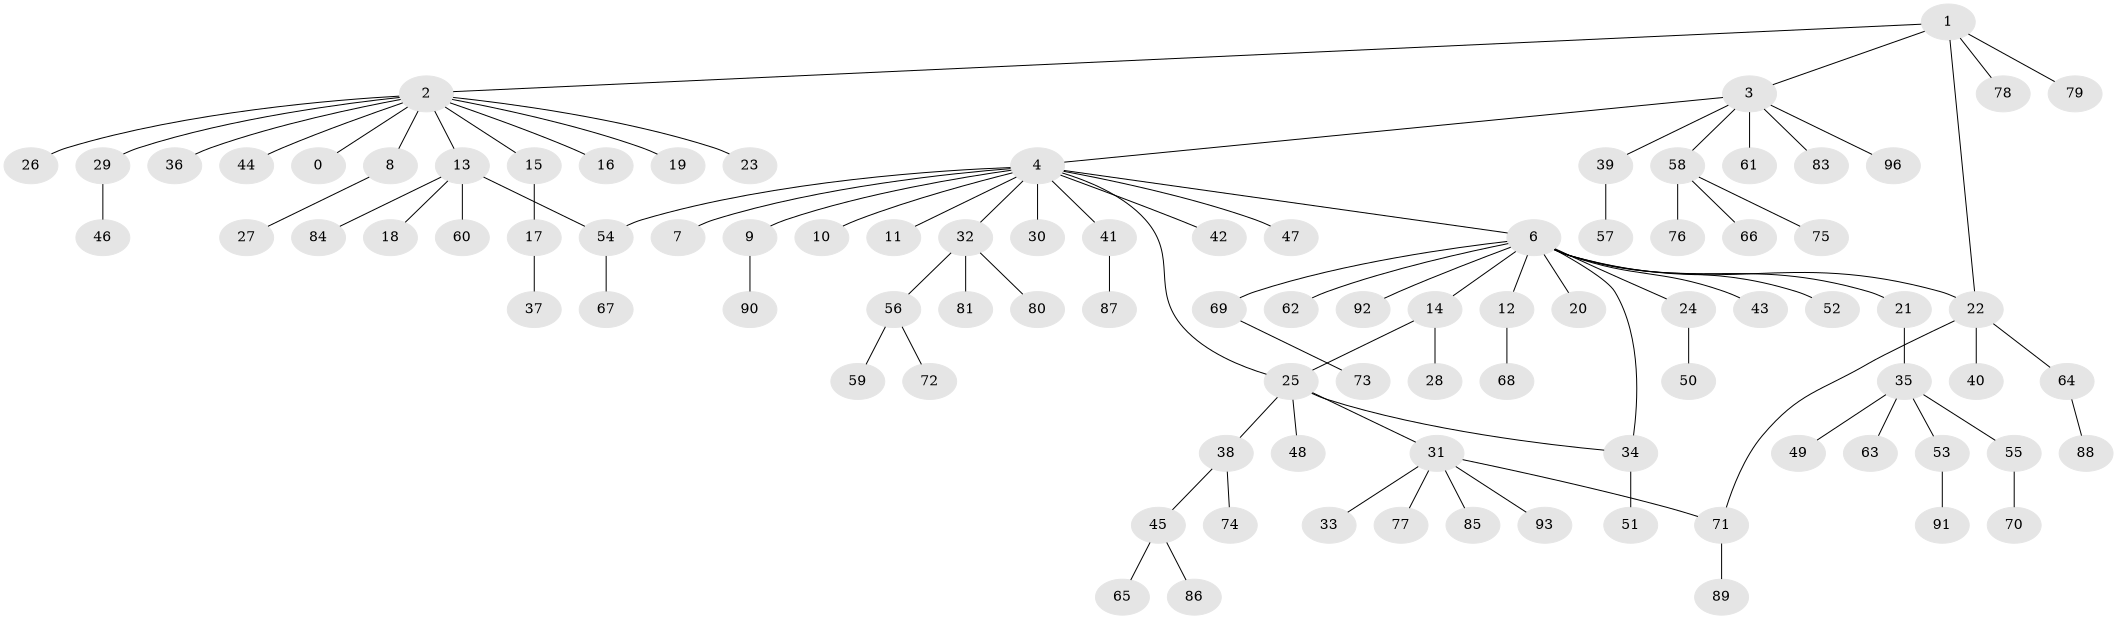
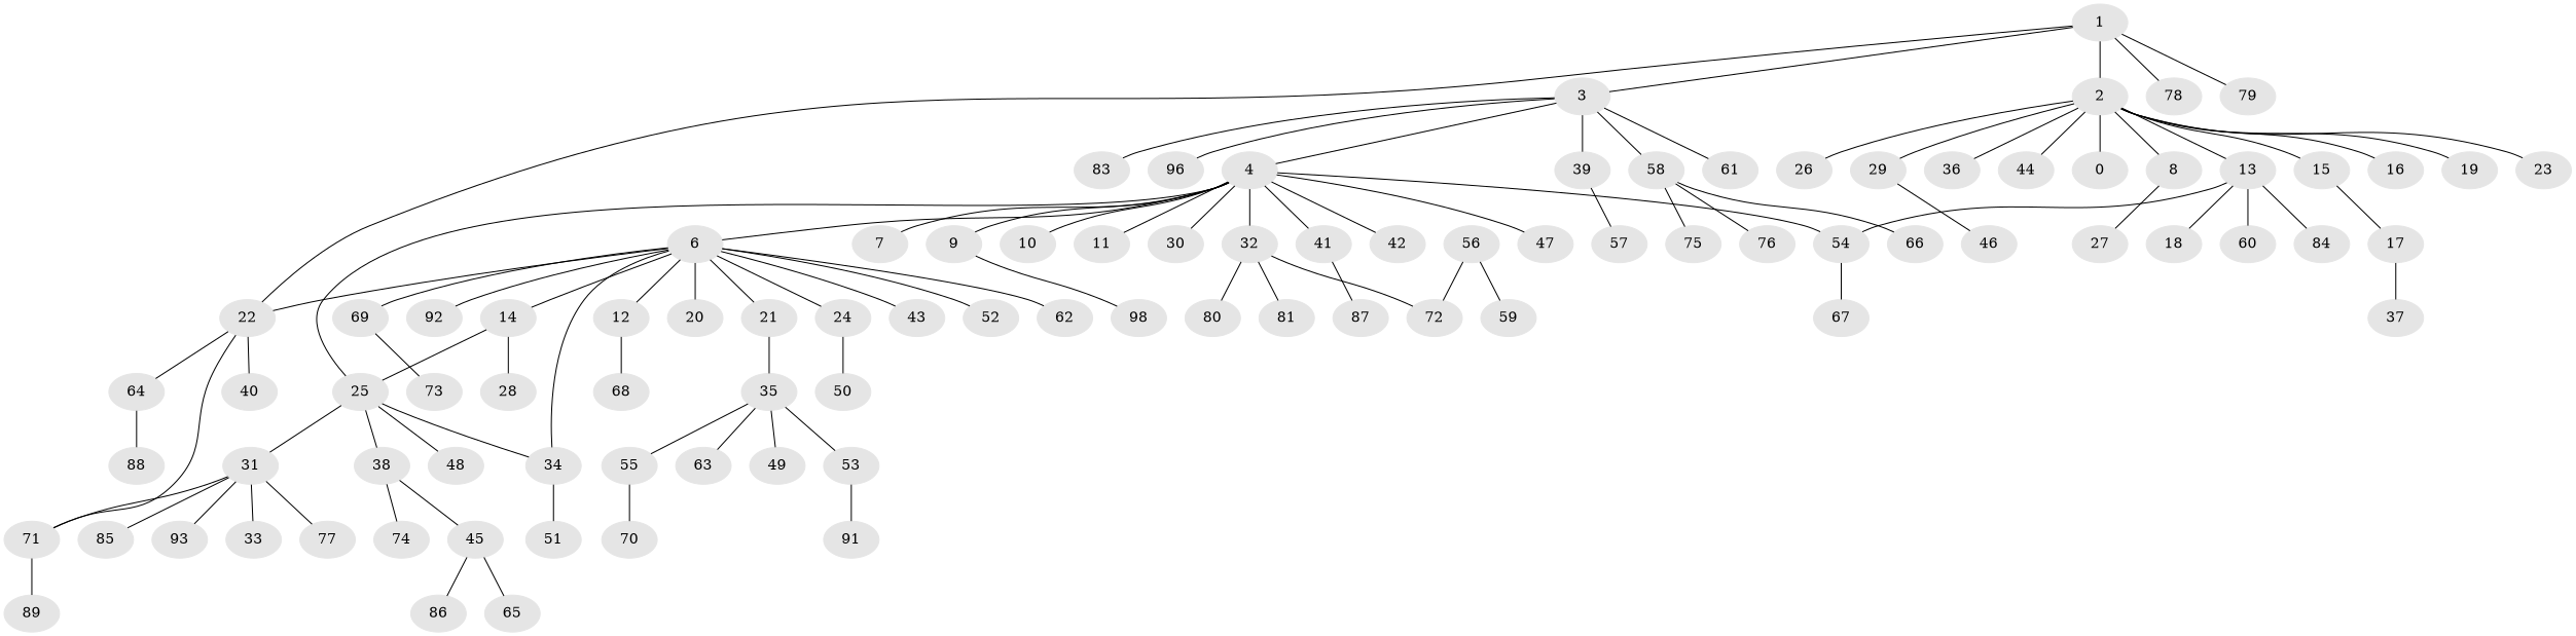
  graph {
    fontname="DejaVu Serif"
    node [color=gray90 fontname="DejaVu Serif" style=filled]
    edge [fontname="DejaVu Serif"]
    1
    2
    3
    22
    78
    79
    n7 [label=0]
    8
    13
    15
    16
    19
    23
    26
    29
    36
    44
    4
    39
    58
    61
    83
    n23 [label=96]
    40
    64
    71
    27
    54
    18
    60
    84
    17
    46
    6
    7
    9
    10
    11
    25
    30
    32
    41
    42
    47
    57
    66
    75
    76
    12
    14
    20
    21
    24
    34
    43
    52
    62
    69
    92
-   90
+   90 [label=98]
    31
    38
    48
    56
    80
    81
    87
    67
    68
    28
    35
    50
    51
    73
    37
    49
    53
    55
    63
    88
    89
    33
    77
    85
    93
    45
    74
    59
    72
    91
    70
    65
    86
    1 -- 2
    1 -- 3
    1 -- 22
    1 -- 78
    1 -- 79
    2 -- n7
    2 -- 8
    2 -- 13
    2 -- 15
    2 -- 16
    2 -- 19
    2 -- 23
    2 -- 26
    2 -- 29
    2 -- 36
    2 -- 44
    3 -- 4
    3 -- 39
    3 -- 58
    3 -- 61
    3 -- 83
    3 -- n23
    22 -- 40
    22 -- 64
    22 -- 71
    8 -- 27
    13 -- 54
    13 -- 18
    13 -- 60
    13 -- 84
    15 -- 17
    29 -- 46
    4 -- 54
    4 -- 6
    4 -- 7
    4 -- 9
    4 -- 10
    4 -- 11
    4 -- 25
    4 -- 30
    4 -- 32
    4 -- 41
    4 -- 42
    4 -- 47
    39 -- 57
    58 -- 66
    58 -- 75
    58 -- 76
    64 -- 88
    71 -- 89
    54 -- 67
    17 -- 37
    6 -- 22
    6 -- 12
    6 -- 14
    6 -- 20
    6 -- 21
    6 -- 24
    6 -- 34
    6 -- 43
    6 -- 52
    6 -- 62
    6 -- 69
    6 -- 92
    9 -- 90
    25 -- 34
    25 -- 31
    25 -- 38
    25 -- 48
-   32 -- 56
+   32 -- 72
    32 -- 80
    32 -- 81
    41 -- 87
    12 -- 68
    14 -- 25
    14 -- 28
    21 -- 35
    24 -- 50
    34 -- 51
    69 -- 73
    31 -- 71
    31 -- 33
    31 -- 77
    31 -- 85
    31 -- 93
    38 -- 45
    38 -- 74
    56 -- 59
    56 -- 72
    35 -- 49
    35 -- 53
    35 -- 55
    35 -- 63
    53 -- 91
    55 -- 70
    45 -- 65
    45 -- 86
  }
